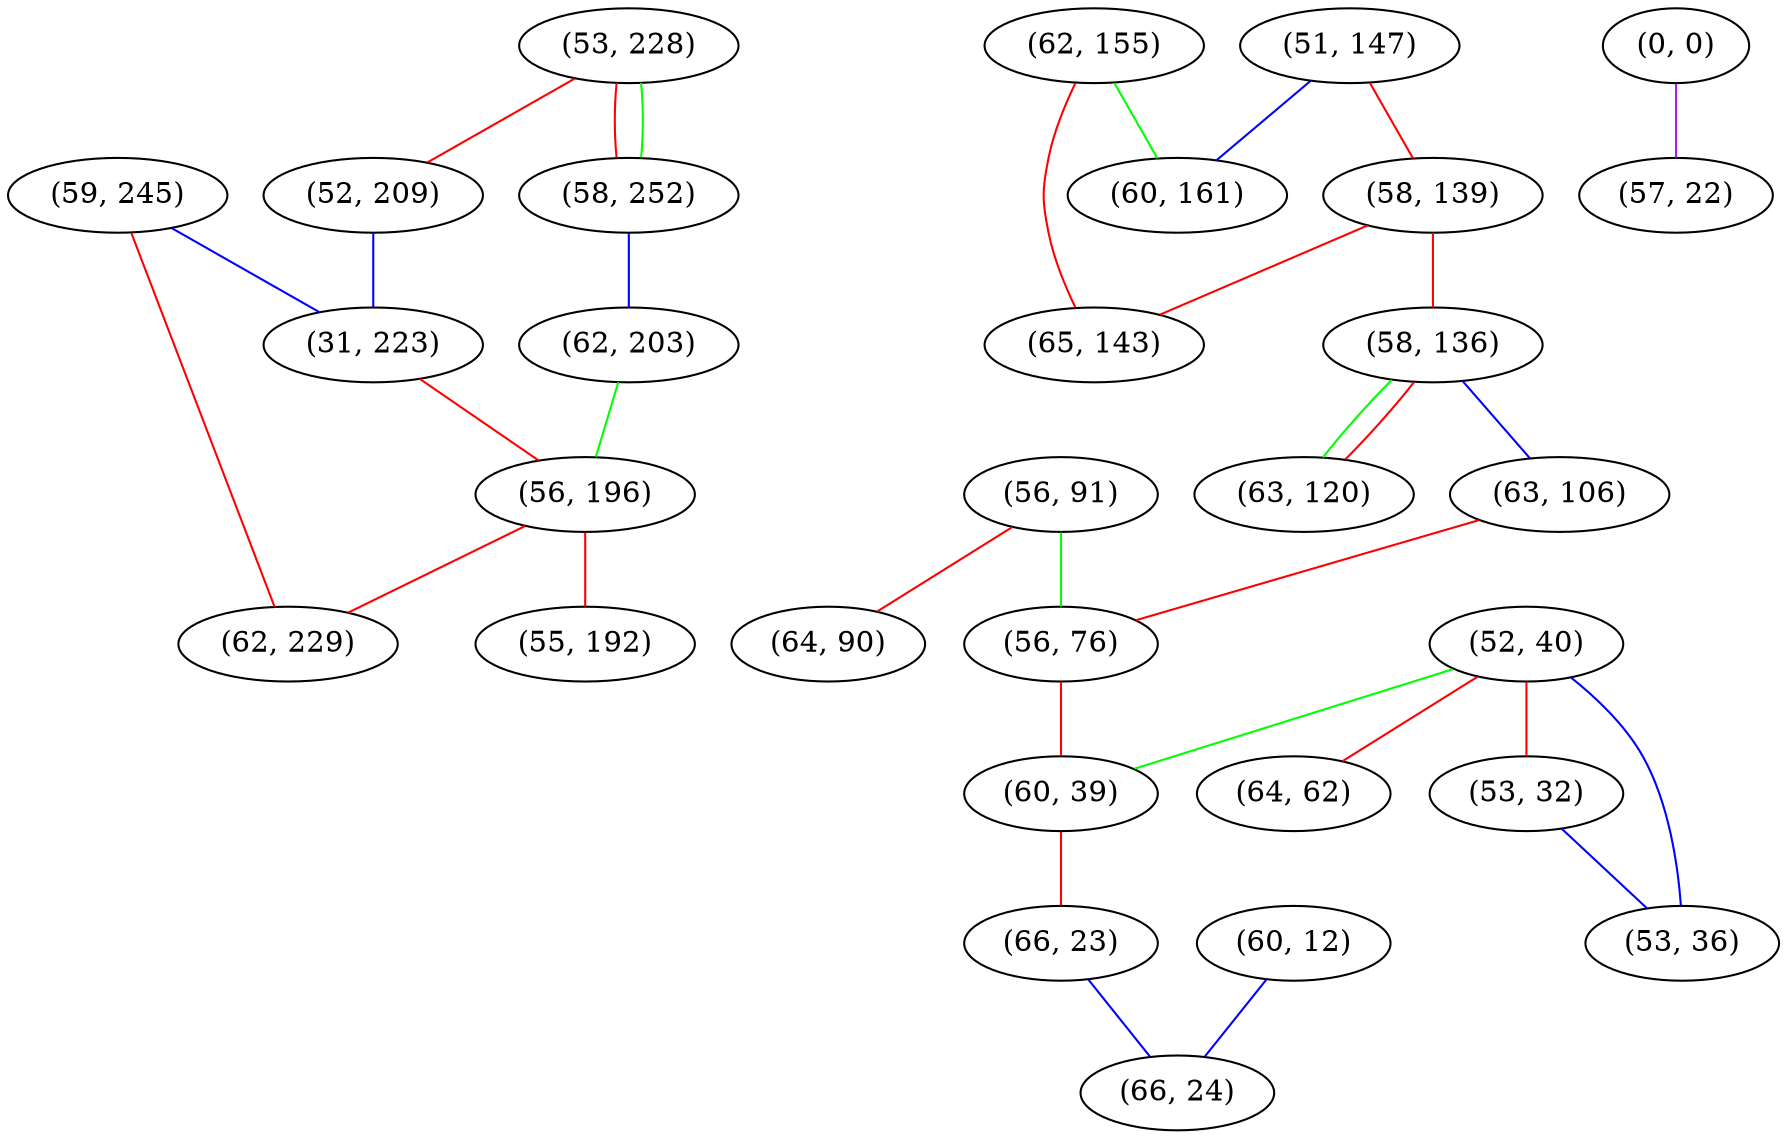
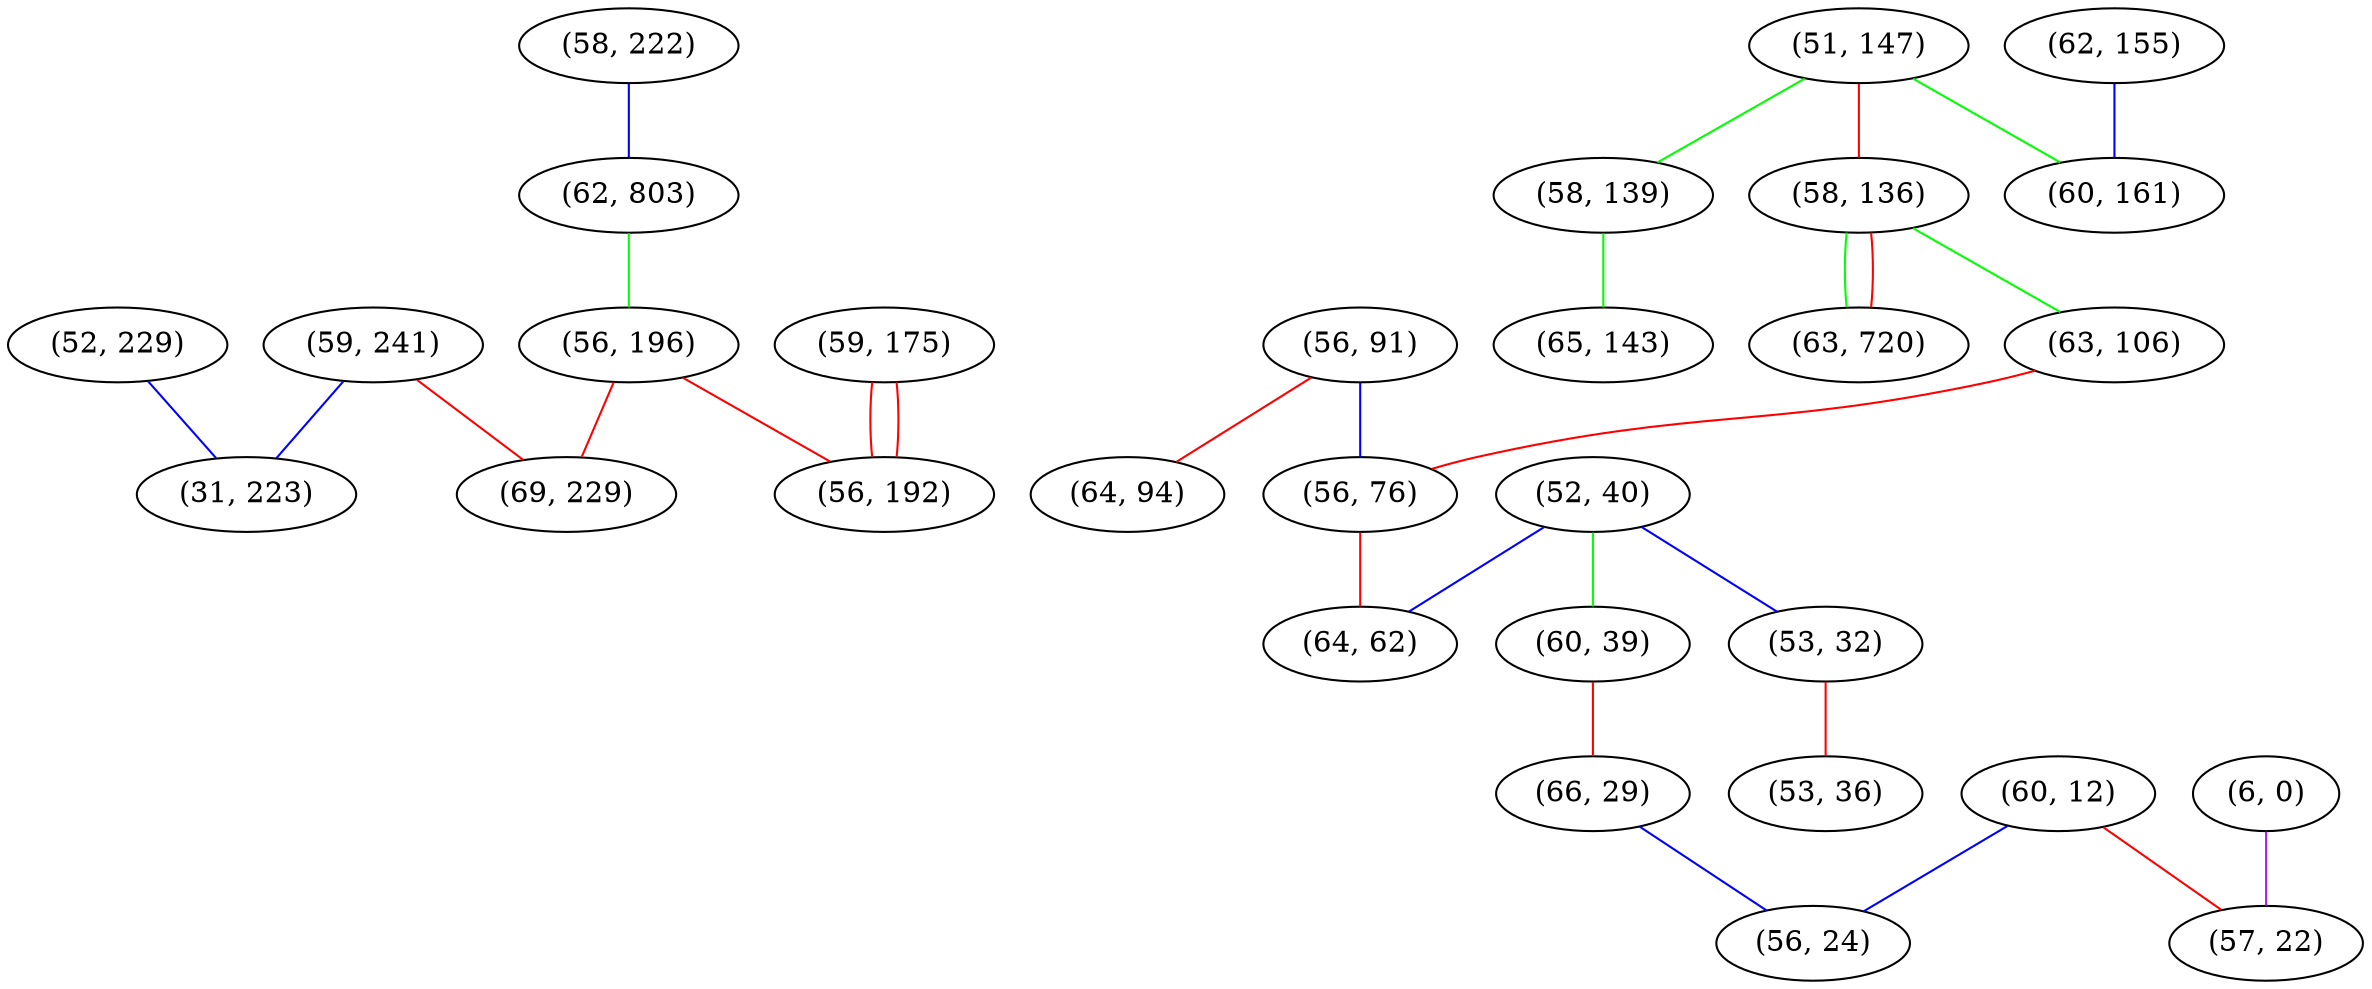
  graph {
    edge [color=red weight=1]
-   "(59, 245)"
-   "(62, 229)"
+   "(59, 245)" [label="(59, 241)"]
+   "(62, 229)" [label="(69, 229)"]
    "(31, 223)"
    "(56, 196)"
    "(56, 91)"
    "(56, 76)"
-   "(64, 90)"
+   "(64, 90)" [label="(64, 94)"]
    "(64, 62)"
-   "(53, 228)"
-   "(52, 229)" [label="(52, 209)"]
-   "(58, 222)" [label="(58, 252)"]
-   "(62, 203)"
+   "(52, 229)"
+   "(58, 222)"
+   "(62, 203)" [label="(62, 803)"]
    "(52, 40)"
    "(60, 39)"
    "(53, 32)"
    "(53, 36)"
-   "(66, 29)" [label="(66, 23)"]
-   "(56, 24)" [label="(66, 24)"]
+   "(66, 29)"
+   "(56, 24)"
    "(51, 147)"
    "(58, 139)"
    "(60, 161)"
    "(65, 143)"
    "(58, 136)"
-   "(63, 120)"
+   "(63, 120)" [label="(63, 720)"]
    "(63, 106)"
    "(60, 12)"
    "(57, 22)"
-   "(56, 192)" [label="(55, 192)"]
+   "(56, 192)"
    "(62, 155)"
-   "(0, 0)"
+   "(0, 0)" [label="(6, 0)"]
+   "(59, 175)"
    "(59, 245)" -- "(62, 229)"
    "(59, 245)" -- "(31, 223)" [color=blue weight=3]
-   "(31, 223)" -- "(56, 196)"
    "(56, 196)" -- "(62, 229)"
    "(56, 196)" -- "(56, 192)"
-   "(56, 91)" -- "(56, 76)" [color=green weight=3]
+   "(56, 91)" -- "(56, 76)" [color=blue weight=3]
    "(56, 91)" -- "(64, 90)"
-   "(56, 76)" -- "(60, 39)"
-   "(53, 228)" -- "(52, 229)"
-   "(53, 228)" -- "(58, 222)"
-   "(53, 228)" -- "(58, 222)" [color=green weight=2]
+   "(56, 76)" -- "(64, 62)"
    "(52, 229)" -- "(31, 223)" [color=blue weight=3]
    "(58, 222)" -- "(62, 203)" [color=blue weight=3]
    "(62, 203)" -- "(56, 196)" [color=green weight=2]
-   "(52, 40)" -- "(64, 62)" [weight=3]
+   "(52, 40)" -- "(64, 62)" [color=blue weight=3]
    "(52, 40)" -- "(60, 39)" [color=green]
-   "(52, 40)" -- "(53, 32)" [weight=3]
-   "(52, 40)" -- "(53, 36)" [color=blue weight=3]
+   "(52, 40)" -- "(53, 32)" [color=blue weight=3]
    "(60, 39)" -- "(66, 29)"
-   "(53, 32)" -- "(53, 36)" [color=blue]
+   "(53, 32)" -- "(53, 36)"
    "(66, 29)" -- "(56, 24)" [color=blue weight=3]
-   "(51, 147)" -- "(58, 139)"
-   "(51, 147)" -- "(60, 161)" [color=blue weight=3]
-   "(58, 139)" -- "(65, 143)"
-   "(58, 139)" -- "(58, 136)"
+   "(51, 147)" -- "(58, 139)" [color=green]
+   "(51, 147)" -- "(60, 161)" [color=green weight=3]
+   "(58, 139)" -- "(65, 143)" [color=green]
+   "(51, 147)" -- "(58, 136)"
    "(58, 136)" -- "(63, 120)" [color=green weight=2]
    "(58, 136)" -- "(63, 120)"
-   "(58, 136)" -- "(63, 106)" [color=blue weight=3]
+   "(58, 136)" -- "(63, 106)" [color=green weight=3]
    "(63, 106)" -- "(56, 76)"
    "(60, 12)" -- "(56, 24)" [color=blue weight=3]
-   "(62, 155)" -- "(60, 161)" [color=green weight=3]
-   "(62, 155)" -- "(65, 143)"
+   "(60, 12)" -- "(57, 22)"
+   "(62, 155)" -- "(60, 161)" [color=blue weight=3]
    "(0, 0)" -- "(57, 22)" [color=purple weight=4]
+   "(59, 175)" -- "(56, 192)"
+   "(59, 175)" -- "(56, 192)"
  }
